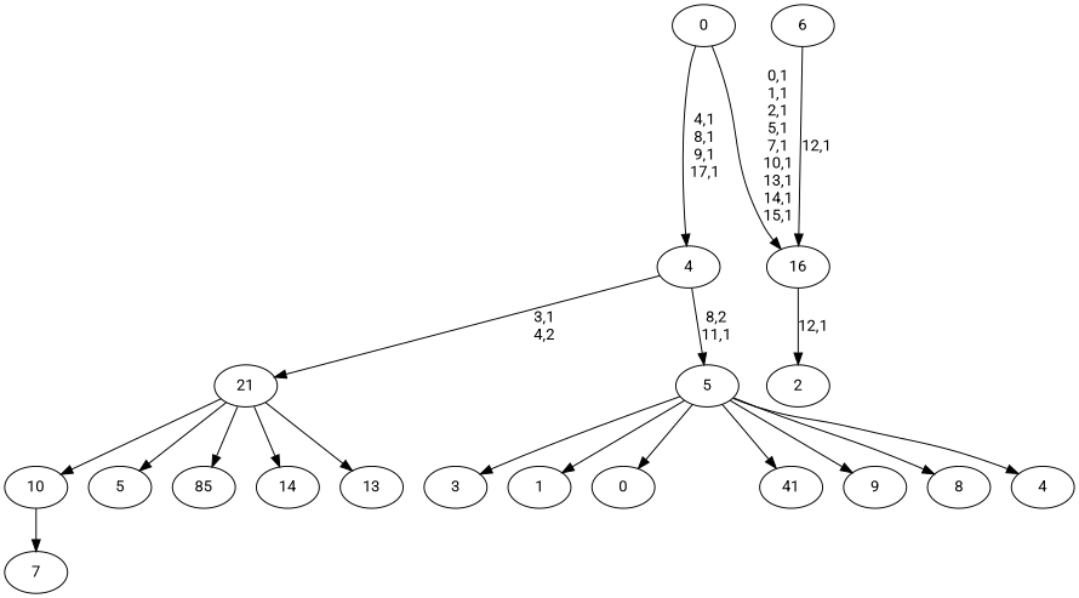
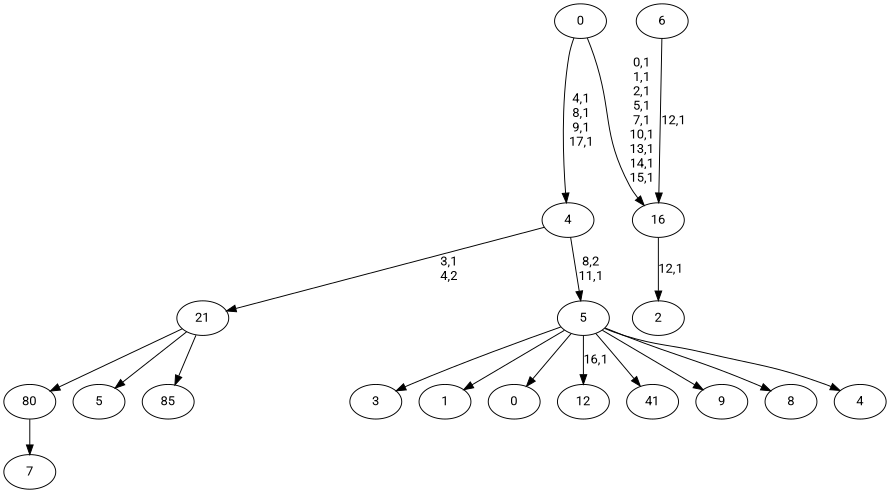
  digraph {
    fontname=Roboto
    node [fontname=Roboto]
    edge [fontname=Roboto]
    n1 [label=85]
-   n2 [label=14]
-   n3 [label=13]
+   n4 [label=12]
    n5 [label=41]
-   n6 [label=10]
+   n6 [label=80]
    n7 [label=7]
    n8 [label=9]
    n9 [label=8]
    n10 [label=6]
    16
    n12 [label=5]
    21
    n14 [label=4]
    n15 [label=3]
    n16 [label=2]
    n17 [label=1]
    n18 [label=0]
    5
    4
    0
    n6 -> n7
    n10 -> 16 [label="12,1"]
    16 -> n16 [label="12,1"]
    21 -> n1
-   21 -> n2
-   21 -> n3
    21 -> n6
    21 -> n12
+   5 -> n4 [label="16,1"]
    5 -> n5
    5 -> n8
    5 -> n9
    5 -> n14
    5 -> n15
    5 -> n17
    5 -> n18
    4 -> 21 [label="3,1\n4,2"]
    4 -> 5 [label="8,2\n11,1"]
    0 -> 16 [label="0,1\n1,1\n2,1\n5,1\n7,1\n10,1\n13,1\n14,1\n15,1"]
    0 -> 4 [label="4,1\n8,1\n9,1\n17,1"]
  }
